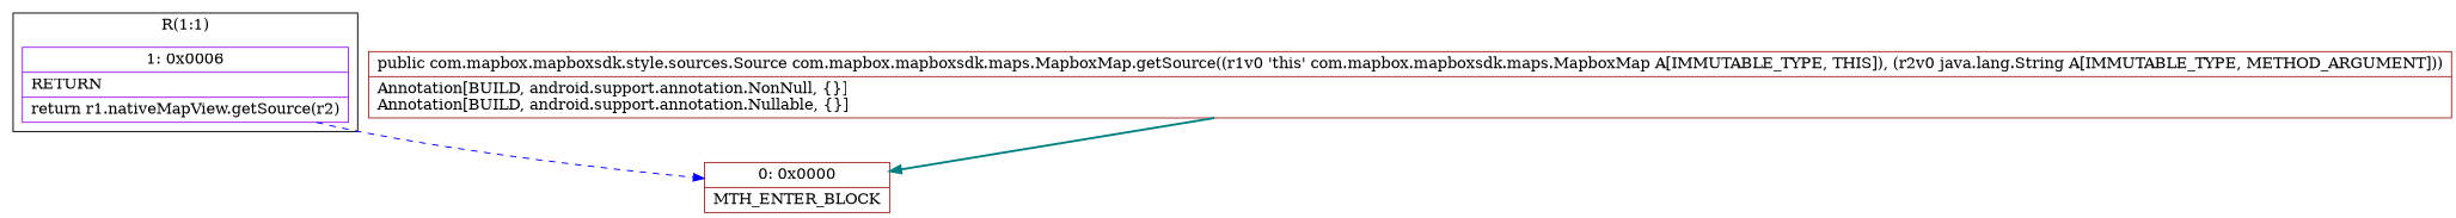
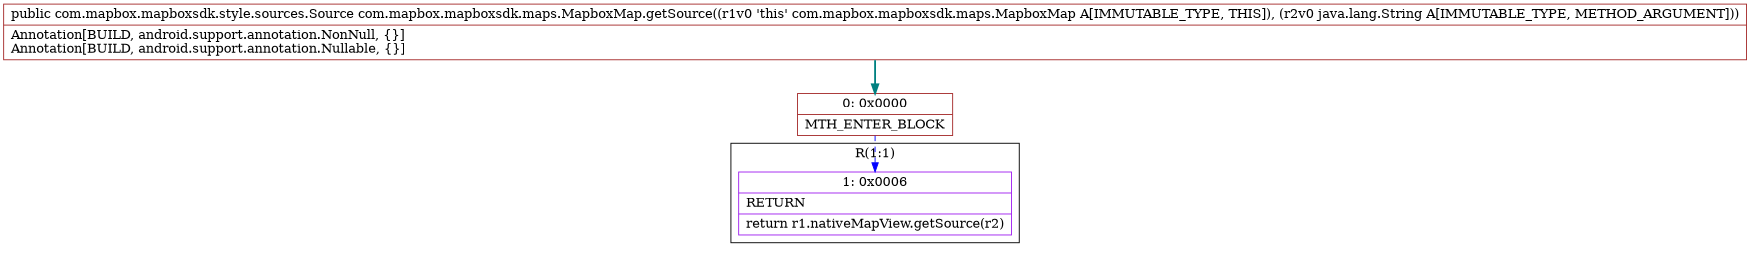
  digraph {
    node [color=brown shape=record]
    n1 [color=purple label="{1\:\ 0x0006|RETURN\l|return r1.nativeMapView.getSource(r2)\l}"]
    n2 [label="{0\:\ 0x0000|MTH_ENTER_BLOCK\l}"]
    n3 [label="{public com.mapbox.mapboxsdk.style.sources.Source com.mapbox.mapboxsdk.maps.MapboxMap.getSource((r1v0 'this' com.mapbox.mapboxsdk.maps.MapboxMap A[IMMUTABLE_TYPE, THIS]), (r2v0 java.lang.String A[IMMUTABLE_TYPE, METHOD_ARGUMENT]))  | Annotation[BUILD, android.support.annotation.NonNull, \{\}]\lAnnotation[BUILD, android.support.annotation.Nullable, \{\}]\l}"]
    subgraph cluster_1 {
      label="R(1:1)"
      n1
    }
-   n1 -> n2 [color=blue style=dashed]
+   n2 -> n1 [color=blue style=dashed]
    n3 -> n2 [color=teal style=bold]
  }
